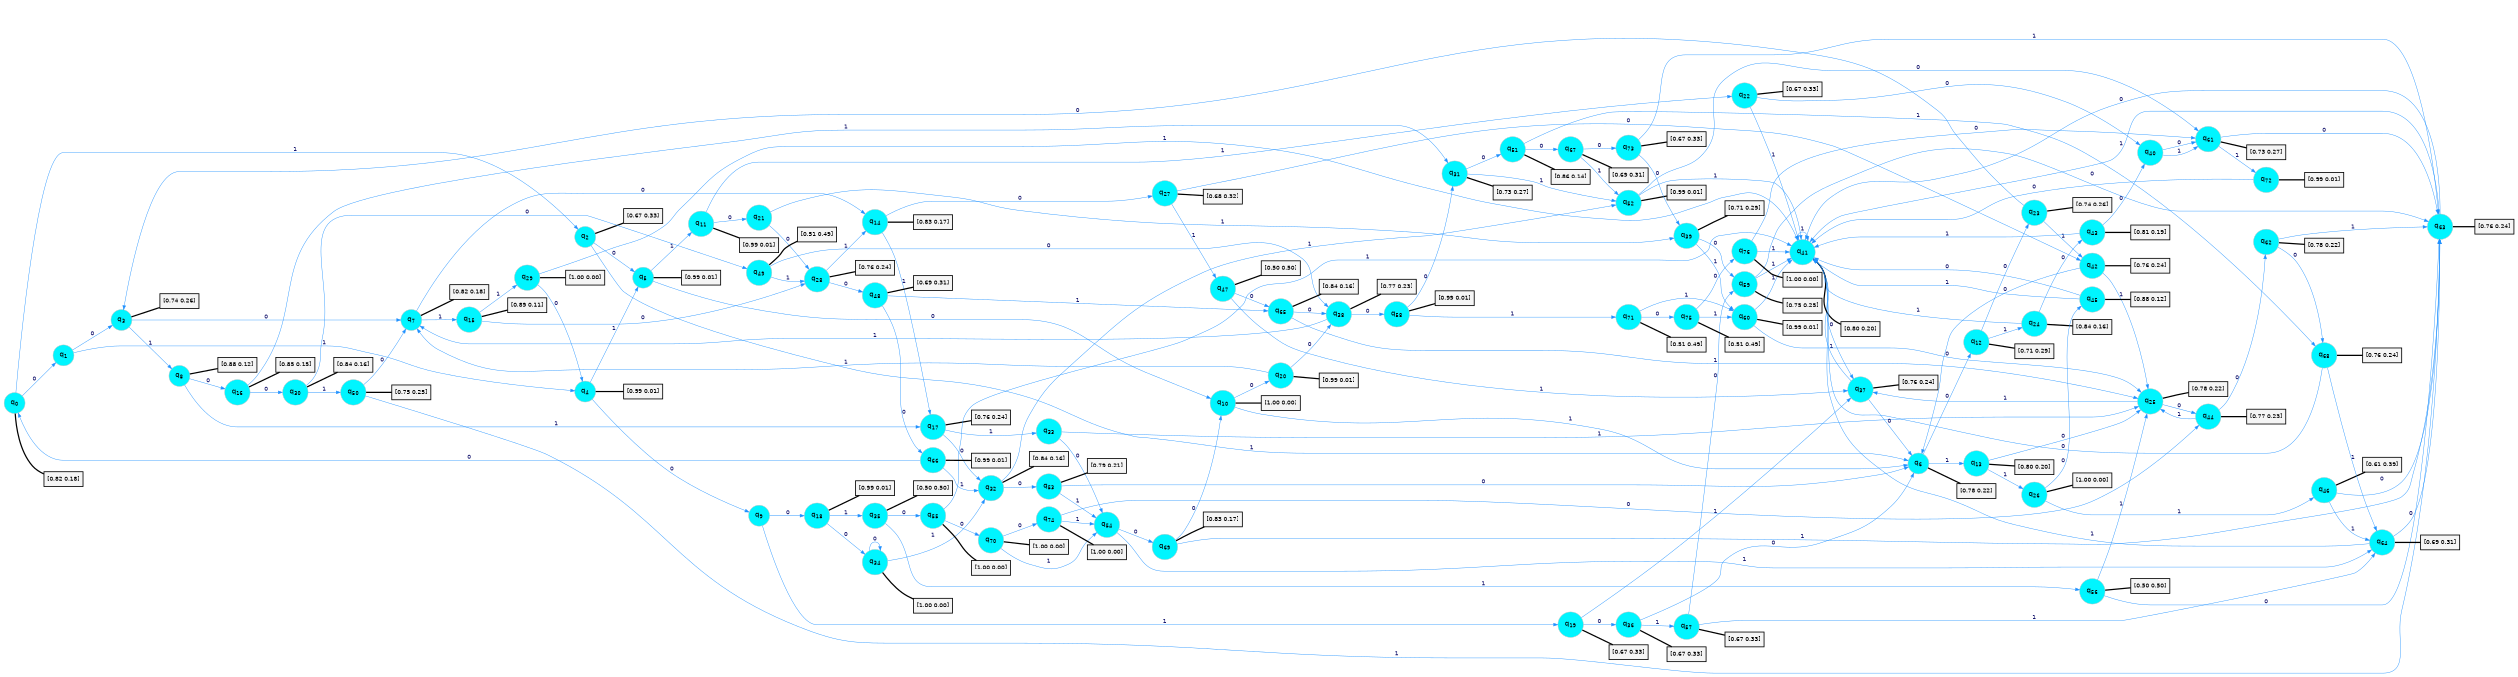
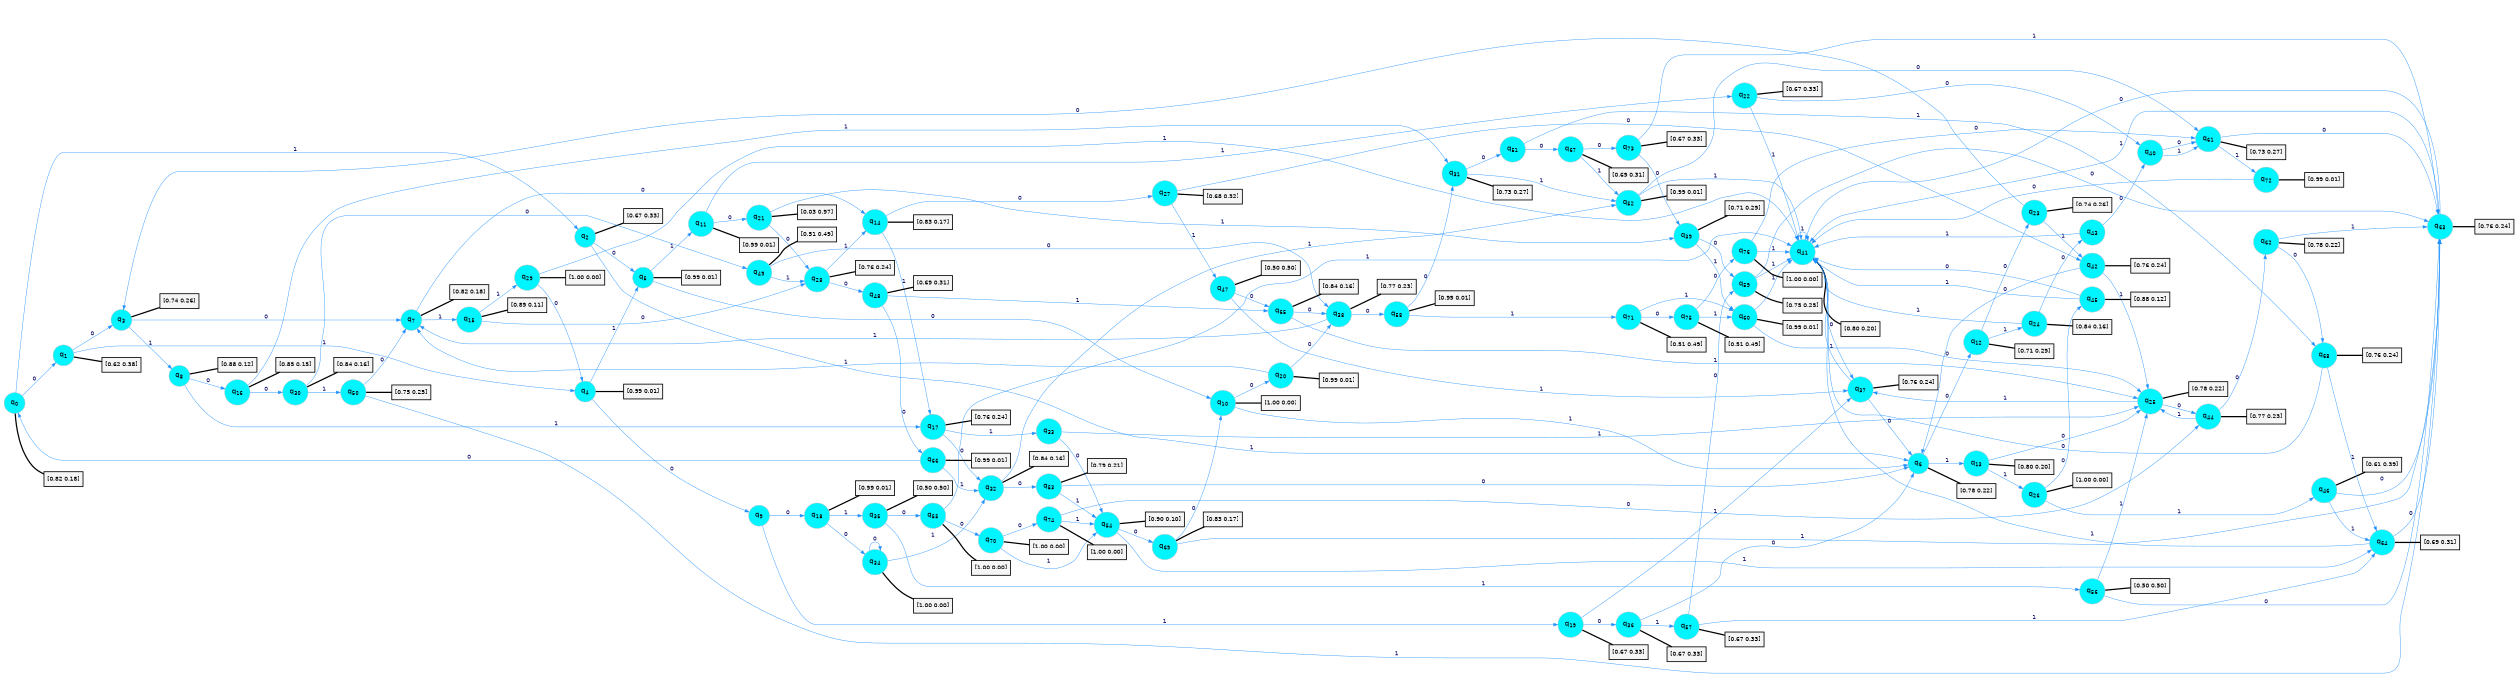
  digraph {
    fontname="DejaVu Sans"
    rankdir=LR
    node [color=gray fillcolor=turquoise1 fontcolor=black fontname="DejaVu Sans" fontsize=16 fontweight=bold shape=circle style=filled]
    edge [arrowsize=1 color=dodgerblue1 fontcolor=midnightblue fontname="DejaVu Sans" fontweight=bold penwidth=1 style=solid weight=20]
    n1 [label=<q<SUB>0</SUB>>]
    n2 [label=<q<SUB>1</SUB>>]
    n3 [label=<q<SUB>2</SUB>>]
    n4 [color=black fillcolor=whitesmoke fontsize=14 label="[0.82 0.18]" penwidth=2 shape=box]
    n5 [label=<q<SUB>3</SUB>>]
    n6 [label=<q<SUB>4</SUB>>]
+   n7 [color=black fillcolor=whitesmoke fontsize=14 label="[0.62 0.38]" penwidth=2 shape=box]
    n8 [label=<q<SUB>5</SUB>>]
    n9 [label=<q<SUB>6</SUB>>]
    n10 [color=black fillcolor=whitesmoke fontsize=14 label="[0.67 0.33]" penwidth=2 shape=box]
    n11 [label=<q<SUB>7</SUB>>]
    n12 [label=<q<SUB>8</SUB>>]
    n13 [color=black fillcolor=whitesmoke fontsize=14 label="[0.74 0.26]" penwidth=2 shape=box]
    n14 [label=<q<SUB>9</SUB>>]
    n15 [color=black fillcolor=whitesmoke fontsize=14 label="[0.99 0.01]" penwidth=2 shape=box]
    n16 [label=<q<SUB>10</SUB>>]
    n17 [label=<q<SUB>11</SUB>>]
    n18 [color=black fillcolor=whitesmoke fontsize=14 label="[0.99 0.01]" penwidth=2 shape=box]
    n19 [label=<q<SUB>12</SUB>>]
    n20 [label=<q<SUB>13</SUB>>]
    n21 [color=black fillcolor=whitesmoke fontsize=14 label="[0.78 0.22]" penwidth=2 shape=box]
    n22 [label=<q<SUB>14</SUB>>]
    n23 [label=<q<SUB>15</SUB>>]
    n24 [color=black fillcolor=whitesmoke fontsize=14 label="[0.82 0.18]" penwidth=2 shape=box]
    n25 [label=<q<SUB>16</SUB>>]
    n26 [label=<q<SUB>17</SUB>>]
    n27 [color=black fillcolor=whitesmoke fontsize=14 label="[0.88 0.12]" penwidth=2 shape=box]
    n28 [label=<q<SUB>18</SUB>>]
    n29 [label=<q<SUB>19</SUB>>]
    n30 [label=<q<SUB>20</SUB>>]
    n31 [color=black fillcolor=whitesmoke fontsize=14 label="[1.00 0.00]" penwidth=2 shape=box]
    n32 [label=<q<SUB>21</SUB>>]
    n33 [label=<q<SUB>22</SUB>>]
    n34 [color=black fillcolor=whitesmoke fontsize=14 label="[0.99 0.01]" penwidth=2 shape=box]
    n35 [label=<q<SUB>23</SUB>>]
    n36 [label=<q<SUB>24</SUB>>]
    n37 [color=black fillcolor=whitesmoke fontsize=14 label="[0.71 0.29]" penwidth=2 shape=box]
    n38 [label=<q<SUB>25</SUB>>]
    n39 [label=<q<SUB>26</SUB>>]
    n40 [color=black fillcolor=whitesmoke fontsize=14 label="[0.80 0.20]" penwidth=2 shape=box]
    n41 [label=<q<SUB>27</SUB>>]
    n42 [color=black fillcolor=whitesmoke fontsize=14 label="[0.83 0.17]" penwidth=2 shape=box]
    n43 [label=<q<SUB>28</SUB>>]
    n44 [label=<q<SUB>29</SUB>>]
    n45 [color=black fillcolor=whitesmoke fontsize=14 label="[0.89 0.11]" penwidth=2 shape=box]
    n46 [label=<q<SUB>30</SUB>>]
    n47 [label=<q<SUB>31</SUB>>]
    n48 [color=black fillcolor=whitesmoke fontsize=14 label="[0.85 0.15]" penwidth=2 shape=box]
    n49 [label=<q<SUB>32</SUB>>]
    n50 [label=<q<SUB>33</SUB>>]
    n51 [color=black fillcolor=whitesmoke fontsize=14 label="[0.76 0.24]" penwidth=2 shape=box]
    n52 [label=<q<SUB>34</SUB>>]
    n53 [label=<q<SUB>35</SUB>>]
    n54 [color=black fillcolor=whitesmoke fontsize=14 label="[0.99 0.01]" penwidth=2 shape=box]
    n55 [label=<q<SUB>36</SUB>>]
    n56 [label=<q<SUB>37</SUB>>]
    n57 [color=black fillcolor=whitesmoke fontsize=14 label="[0.67 0.33]" penwidth=2 shape=box]
    n58 [label=<q<SUB>38</SUB>>]
    n59 [color=black fillcolor=whitesmoke fontsize=14 label="[0.99 0.01]" penwidth=2 shape=box]
    n60 [label=<q<SUB>39</SUB>>]
+   n61 [color=black fillcolor=whitesmoke fontsize=14 label="[0.03 0.97]" penwidth=2 shape=box]
    n62 [label=<q<SUB>40</SUB>>]
    n63 [label=<q<SUB>41</SUB>>]
    n64 [color=black fillcolor=whitesmoke fontsize=14 label="[0.67 0.33]" penwidth=2 shape=box]
    n65 [label=<q<SUB>42</SUB>>]
    n66 [color=black fillcolor=whitesmoke fontsize=14 label="[0.74 0.26]" penwidth=2 shape=box]
    n67 [label=<q<SUB>43</SUB>>]
    n68 [color=black fillcolor=whitesmoke fontsize=14 label="[0.84 0.16]" penwidth=2 shape=box]
    n69 [label=<q<SUB>44</SUB>>]
    n70 [color=black fillcolor=whitesmoke fontsize=14 label="[0.78 0.22]" penwidth=2 shape=box]
    n71 [label=<q<SUB>45</SUB>>]
    n72 [label=<q<SUB>46</SUB>>]
    n73 [color=black fillcolor=whitesmoke fontsize=14 label="[1.00 0.00]" penwidth=2 shape=box]
    n74 [label=<q<SUB>47</SUB>>]
    n75 [color=black fillcolor=whitesmoke fontsize=14 label="[0.68 0.32]" penwidth=2 shape=box]
    n76 [label=<q<SUB>48</SUB>>]
    n77 [color=black fillcolor=whitesmoke fontsize=14 label="[0.76 0.24]" penwidth=2 shape=box]
    n78 [color=black fillcolor=whitesmoke fontsize=14 label="[1.00 0.00]" penwidth=2 shape=box]
    n79 [label=<q<SUB>49</SUB>>]
    n80 [label=<q<SUB>50</SUB>>]
    n81 [color=black fillcolor=whitesmoke fontsize=14 label="[0.84 0.16]" penwidth=2 shape=box]
    n82 [label=<q<SUB>51</SUB>>]
    n83 [label=<q<SUB>52</SUB>>]
    n84 [color=black fillcolor=whitesmoke fontsize=14 label="[0.73 0.27]" penwidth=2 shape=box]
    n85 [label=<q<SUB>53</SUB>>]
    n86 [color=black fillcolor=whitesmoke fontsize=14 label="[0.84 0.16]" penwidth=2 shape=box]
    n87 [label=<q<SUB>54</SUB>>]
    n88 [color=black fillcolor=whitesmoke fontsize=14 label="[1.00 0.00]" penwidth=2 shape=box]
    n89 [label=<q<SUB>55</SUB>>]
    n90 [label=<q<SUB>56</SUB>>]
    n91 [color=black fillcolor=whitesmoke fontsize=14 label="[0.50 0.50]" penwidth=2 shape=box]
    n92 [label=<q<SUB>57</SUB>>]
    n93 [color=black fillcolor=whitesmoke fontsize=14 label="[0.67 0.33]" penwidth=2 shape=box]
    n94 [color=black fillcolor=whitesmoke fontsize=14 label="[0.76 0.24]" penwidth=2 shape=box]
    n95 [label=<q<SUB>58</SUB>>]
    n96 [color=black fillcolor=whitesmoke fontsize=14 label="[0.77 0.23]" penwidth=2 shape=box]
    n97 [label=<q<SUB>59</SUB>>]
    n98 [label=<q<SUB>60</SUB>>]
    n99 [color=black fillcolor=whitesmoke fontsize=14 label="[0.71 0.29]" penwidth=2 shape=box]
    n100 [label=<q<SUB>61</SUB>>]
    n101 [color=black fillcolor=whitesmoke fontsize=14 label="[0.80 0.20]" penwidth=2 shape=box]
    n102 [color=black fillcolor=whitesmoke fontsize=14 label="[0.76 0.24]" penwidth=2 shape=box]
-   n103 [color=black fillcolor=whitesmoke fontsize=14 label="[0.81 0.19]" penwidth=2 shape=box]
    n104 [label=<q<SUB>62</SUB>>]
    n105 [color=black fillcolor=whitesmoke fontsize=14 label="[0.77 0.23]" penwidth=2 shape=box]
    n106 [color=black fillcolor=whitesmoke fontsize=14 label="[0.88 0.12]" penwidth=2 shape=box]
    n107 [label=<q<SUB>63</SUB>>]
    n108 [label=<q<SUB>64</SUB>>]
    n109 [color=black fillcolor=whitesmoke fontsize=14 label="[0.61 0.39]" penwidth=2 shape=box]
    n110 [label=<q<SUB>65</SUB>>]
    n111 [color=black fillcolor=whitesmoke fontsize=14 label="[0.50 0.50]" penwidth=2 shape=box]
    n112 [label=<q<SUB>66</SUB>>]
    n113 [color=black fillcolor=whitesmoke fontsize=14 label="[0.69 0.31]" penwidth=2 shape=box]
    n114 [color=black fillcolor=whitesmoke fontsize=14 label="[0.51 0.49]" penwidth=2 shape=box]
    n115 [color=black fillcolor=whitesmoke fontsize=14 label="[0.75 0.25]" penwidth=2 shape=box]
    n116 [label=<q<SUB>67</SUB>>]
    n117 [label=<q<SUB>68</SUB>>]
-   n118 [color=black fillcolor=whitesmoke fontsize=14 label="[0.86 0.14]" penwidth=2 shape=box]
    n119 [color=black fillcolor=whitesmoke fontsize=14 label="[0.99 0.01]" penwidth=2 shape=box]
    n120 [color=black fillcolor=whitesmoke fontsize=14 label="[0.79 0.21]" penwidth=2 shape=box]
    n121 [label=<q<SUB>69</SUB>>]
+   n122 [color=black fillcolor=whitesmoke fontsize=14 label="[0.90 0.10]" penwidth=2 shape=box]
    n123 [label=<q<SUB>70</SUB>>]
    n124 [color=black fillcolor=whitesmoke fontsize=14 label="[1.00 0.00]" penwidth=2 shape=box]
    n125 [color=black fillcolor=whitesmoke fontsize=14 label="[0.50 0.50]" penwidth=2 shape=box]
    n126 [color=black fillcolor=whitesmoke fontsize=14 label="[0.67 0.33]" penwidth=2 shape=box]
    n127 [label=<q<SUB>71</SUB>>]
    n128 [color=black fillcolor=whitesmoke fontsize=14 label="[0.99 0.01]" penwidth=2 shape=box]
    n129 [color=black fillcolor=whitesmoke fontsize=14 label="[0.75 0.25]" penwidth=2 shape=box]
    n130 [color=black fillcolor=whitesmoke fontsize=14 label="[0.99 0.01]" penwidth=2 shape=box]
    n131 [label=<q<SUB>72</SUB>>]
    n132 [color=black fillcolor=whitesmoke fontsize=14 label="[0.73 0.27]" penwidth=2 shape=box]
    n133 [color=black fillcolor=whitesmoke fontsize=14 label="[0.78 0.22]" penwidth=2 shape=box]
    n134 [color=black fillcolor=whitesmoke fontsize=14 label="[0.76 0.24]" penwidth=2 shape=box]
    n135 [color=black fillcolor=whitesmoke fontsize=14 label="[0.69 0.31]" penwidth=2 shape=box]
    n136 [color=black fillcolor=whitesmoke fontsize=14 label="[0.84 0.16]" penwidth=2 shape=box]
    n137 [color=black fillcolor=whitesmoke fontsize=14 label="[0.99 0.01]" penwidth=2 shape=box]
    n138 [label=<q<SUB>73</SUB>>]
    n139 [color=black fillcolor=whitesmoke fontsize=14 label="[0.69 0.31]" penwidth=2 shape=box]
    n140 [color=black fillcolor=whitesmoke fontsize=14 label="[0.76 0.24]" penwidth=2 shape=box]
    n141 [color=black fillcolor=whitesmoke fontsize=14 label="[0.83 0.17]" penwidth=2 shape=box]
    n142 [label=<q<SUB>74</SUB>>]
    n143 [color=black fillcolor=whitesmoke fontsize=14 label="[1.00 0.00]" penwidth=2 shape=box]
    n144 [label=<q<SUB>75</SUB>>]
    n145 [color=black fillcolor=whitesmoke fontsize=14 label="[0.51 0.49]" penwidth=2 shape=box]
    n146 [color=black fillcolor=whitesmoke fontsize=14 label="[0.99 0.01]" penwidth=2 shape=box]
    n147 [color=black fillcolor=whitesmoke fontsize=14 label="[0.67 0.33]" penwidth=2 shape=box]
    n148 [color=black fillcolor=whitesmoke fontsize=14 label="[1.00 0.00]" penwidth=2 shape=box]
    n149 [label=<q<SUB>76</SUB>>]
    n150 [color=black fillcolor=whitesmoke fontsize=14 label="[0.51 0.49]" penwidth=2 shape=box]
    n151 [color=black fillcolor=whitesmoke fontsize=14 label="[1.00 0.00]" penwidth=2 shape=box]
    n1 -> n2 [label=0]
    n1 -> n3 [label=1]
    n1 -> n4 [arrowhead=none color=black penwidth=3]
    n2 -> n5 [label=0]
    n2 -> n6 [label=1]
+   n2 -> n7 [arrowhead=none color=black penwidth=3]
    n3 -> n8 [label=0]
    n3 -> n9 [label=1]
    n3 -> n10 [arrowhead=none color=black penwidth=3]
    n5 -> n11 [label=0]
    n5 -> n12 [label=1]
    n5 -> n13 [arrowhead=none color=black penwidth=3]
    n6 -> n8 [label=1]
    n6 -> n14 [label=0]
    n6 -> n15 [arrowhead=none color=black penwidth=3]
    n8 -> n16 [label=0]
    n8 -> n17 [label=1]
    n8 -> n18 [arrowhead=none color=black penwidth=3]
    n9 -> n19 [label=0]
    n9 -> n20 [label=1]
    n9 -> n21 [arrowhead=none color=black penwidth=3]
    n11 -> n22 [label=0]
    n11 -> n23 [label=1]
    n11 -> n24 [arrowhead=none color=black penwidth=3]
    n12 -> n25 [label=0]
    n12 -> n26 [label=1]
    n12 -> n27 [arrowhead=none color=black penwidth=3]
    n14 -> n28 [label=0]
    n14 -> n29 [label=1]
    n16 -> n9 [label=1]
    n16 -> n30 [label=0]
    n16 -> n31 [arrowhead=none color=black penwidth=3]
    n17 -> n32 [label=0]
    n17 -> n33 [label=1]
    n17 -> n34 [arrowhead=none color=black penwidth=3]
    n19 -> n35 [label=0]
    n19 -> n36 [label=1]
    n19 -> n37 [arrowhead=none color=black penwidth=3]
    n20 -> n38 [label=0]
    n20 -> n39 [label=1]
    n20 -> n40 [arrowhead=none color=black penwidth=3]
    n22 -> n26 [label=1]
    n22 -> n41 [label=0]
    n22 -> n42 [arrowhead=none color=black penwidth=3]
    n23 -> n43 [label=0]
    n23 -> n44 [label=1]
    n23 -> n45 [arrowhead=none color=black penwidth=3]
    n25 -> n46 [label=0]
    n25 -> n47 [label=1]
    n25 -> n48 [arrowhead=none color=black penwidth=3]
    n26 -> n49 [label=0]
    n26 -> n50 [label=1]
    n26 -> n51 [arrowhead=none color=black penwidth=3]
    n28 -> n52 [label=0]
    n28 -> n53 [label=1]
    n28 -> n54 [arrowhead=none color=black penwidth=3]
    n29 -> n55 [label=0]
    n29 -> n56 [label=1]
    n29 -> n57 [arrowhead=none color=black penwidth=3]
    n30 -> n11 [label=1]
    n30 -> n58 [label=0]
    n30 -> n59 [arrowhead=none color=black penwidth=3]
    n32 -> n43 [label=0]
    n32 -> n60 [label=1]
+   n32 -> n61 [arrowhead=none color=black penwidth=3]
    n33 -> n62 [label=0]
    n33 -> n63 [label=1]
    n33 -> n64 [arrowhead=none color=black penwidth=3]
    n35 -> n5 [label=0]
    n35 -> n65 [label=1]
    n35 -> n66 [arrowhead=none color=black penwidth=3]
    n36 -> n63 [label=1]
    n36 -> n67 [label=0]
    n36 -> n68 [arrowhead=none color=black penwidth=3]
    n38 -> n56 [label=1]
    n38 -> n69 [label=0]
    n38 -> n70 [arrowhead=none color=black penwidth=3]
    n39 -> n71 [label=0]
    n39 -> n72 [label=1]
    n39 -> n73 [arrowhead=none color=black penwidth=3]
    n41 -> n65 [label=0]
    n41 -> n74 [label=1]
    n41 -> n75 [arrowhead=none color=black penwidth=3]
    n43 -> n22 [label=1]
    n43 -> n76 [label=0]
    n43 -> n77 [arrowhead=none color=black penwidth=3]
    n44 -> n6 [label=0]
    n44 -> n63 [label=1]
    n44 -> n78 [arrowhead=none color=black penwidth=3]
    n46 -> n79 [label=0]
    n46 -> n80 [label=1]
    n46 -> n81 [arrowhead=none color=black penwidth=3]
    n47 -> n82 [label=0]
    n47 -> n83 [label=1]
    n47 -> n84 [arrowhead=none color=black penwidth=3]
    n49 -> n83 [label=1]
    n49 -> n85 [label=0]
    n49 -> n86 [arrowhead=none color=black penwidth=3]
    n50 -> n38 [label=1]
    n50 -> n87 [label=0]
    n52 -> n49 [label=1]
    n52 -> n52 [label=0]
    n52 -> n88 [arrowhead=none color=black penwidth=3]
    n53 -> n89 [label=0]
    n53 -> n90 [label=1]
    n53 -> n91 [arrowhead=none color=black penwidth=3]
    n55 -> n9 [label=0]
    n55 -> n92 [label=1]
    n55 -> n93 [arrowhead=none color=black penwidth=3]
    n56 -> n9 [label=0]
    n56 -> n63 [label=1]
    n56 -> n94 [arrowhead=none color=black penwidth=3]
    n58 -> n11 [label=1]
    n58 -> n95 [label=0]
    n58 -> n96 [arrowhead=none color=black penwidth=3]
    n60 -> n97 [label=0]
    n60 -> n98 [label=1]
    n60 -> n99 [arrowhead=none color=black penwidth=3]
    n62 -> n100 [label=0]
    n62 -> n100 [label=1]
    n63 -> n56 [label=0]
    n63 -> n63 [label=1]
    n63 -> n101 [arrowhead=none color=black penwidth=3]
    n65 -> n9 [label=0]
    n65 -> n38 [label=1]
    n65 -> n102 [arrowhead=none color=black penwidth=3]
    n67 -> n62 [label=0]
    n67 -> n63 [label=1]
-   n67 -> n103 [arrowhead=none color=black penwidth=3]
    n69 -> n38 [label=1]
    n69 -> n104 [label=0]
    n69 -> n105 [arrowhead=none color=black penwidth=3]
    n71 -> n63 [label=0]
    n71 -> n63 [label=1]
    n71 -> n106 [arrowhead=none color=black penwidth=3]
    n72 -> n107 [label=0]
    n72 -> n108 [label=1]
    n72 -> n109 [arrowhead=none color=black penwidth=3]
    n74 -> n56 [label=1]
    n74 -> n110 [label=0]
    n74 -> n111 [arrowhead=none color=black penwidth=3]
    n76 -> n110 [label=1]
    n76 -> n112 [label=0]
    n76 -> n113 [arrowhead=none color=black penwidth=3]
    n79 -> n43 [label=1]
    n79 -> n58 [label=0]
    n79 -> n114 [arrowhead=none color=black penwidth=3]
    n80 -> n11 [label=0]
    n80 -> n107 [label=1]
    n80 -> n115 [arrowhead=none color=black penwidth=3]
    n82 -> n116 [label=0]
    n82 -> n117 [label=1]
-   n82 -> n118 [arrowhead=none color=black penwidth=3]
    n83 -> n63 [label=1]
    n83 -> n100 [label=0]
    n83 -> n119 [arrowhead=none color=black penwidth=3]
    n85 -> n9 [label=0]
    n85 -> n87 [label=1]
    n85 -> n120 [arrowhead=none color=black penwidth=3]
    n87 -> n108 [label=1]
    n87 -> n121 [label=0]
+   n87 -> n122 [arrowhead=none color=black penwidth=3]
    n89 -> n63 [label=1]
    n89 -> n123 [label=0]
    n89 -> n124 [arrowhead=none color=black penwidth=3]
    n90 -> n38 [label=1]
    n90 -> n107 [label=0]
    n90 -> n125 [arrowhead=none color=black penwidth=3]
    n92 -> n97 [label=0]
    n92 -> n108 [label=1]
    n92 -> n126 [arrowhead=none color=black penwidth=3]
    n95 -> n47 [label=0]
    n95 -> n127 [label=1]
    n95 -> n128 [arrowhead=none color=black penwidth=3]
    n97 -> n63 [label=1]
    n97 -> n107 [label=0]
    n97 -> n129 [arrowhead=none color=black penwidth=3]
    n98 -> n38 [label=0]
    n98 -> n63 [label=1]
    n98 -> n130 [arrowhead=none color=black penwidth=3]
    n100 -> n107 [label=0]
    n100 -> n131 [label=1]
    n100 -> n132 [arrowhead=none color=black penwidth=3]
    n104 -> n107 [label=1]
    n104 -> n117 [label=0]
    n104 -> n133 [arrowhead=none color=black penwidth=3]
    n107 -> n63 [label=0]
    n107 -> n63 [label=1]
    n107 -> n134 [arrowhead=none color=black penwidth=3]
    n108 -> n63 [label=1]
    n108 -> n107 [label=0]
    n108 -> n135 [arrowhead=none color=black penwidth=3]
    n110 -> n38 [label=1]
    n110 -> n58 [label=0]
    n110 -> n136 [arrowhead=none color=black penwidth=3]
    n112 -> n1 [label=0]
    n112 -> n49 [label=1]
    n112 -> n137 [arrowhead=none color=black penwidth=3]
    n116 -> n83 [label=1]
    n116 -> n138 [label=0]
    n116 -> n139 [arrowhead=none color=black penwidth=3]
    n117 -> n63 [label=0]
    n117 -> n108 [label=1]
    n117 -> n140 [arrowhead=none color=black penwidth=3]
    n121 -> n16 [label=0]
    n121 -> n107 [label=1]
    n121 -> n141 [arrowhead=none color=black penwidth=3]
    n123 -> n87 [label=1]
    n123 -> n142 [label=0]
    n123 -> n143 [arrowhead=none color=black penwidth=3]
    n127 -> n98 [label=1]
    n127 -> n144 [label=0]
    n127 -> n145 [arrowhead=none color=black penwidth=3]
    n131 -> n63 [label=0]
    n131 -> n146 [arrowhead=none color=black penwidth=3]
    n138 -> n60 [label=0]
    n138 -> n107 [label=1]
    n138 -> n147 [arrowhead=none color=black penwidth=3]
    n142 -> n69 [label=0]
    n142 -> n87 [label=1]
    n142 -> n148 [arrowhead=none color=black penwidth=3]
    n144 -> n98 [label=1]
    n144 -> n149 [label=0]
    n144 -> n150 [arrowhead=none color=black penwidth=3]
    n149 -> n63 [label=1]
    n149 -> n100 [label=0]
    n149 -> n151 [arrowhead=none color=black penwidth=3]
  }
